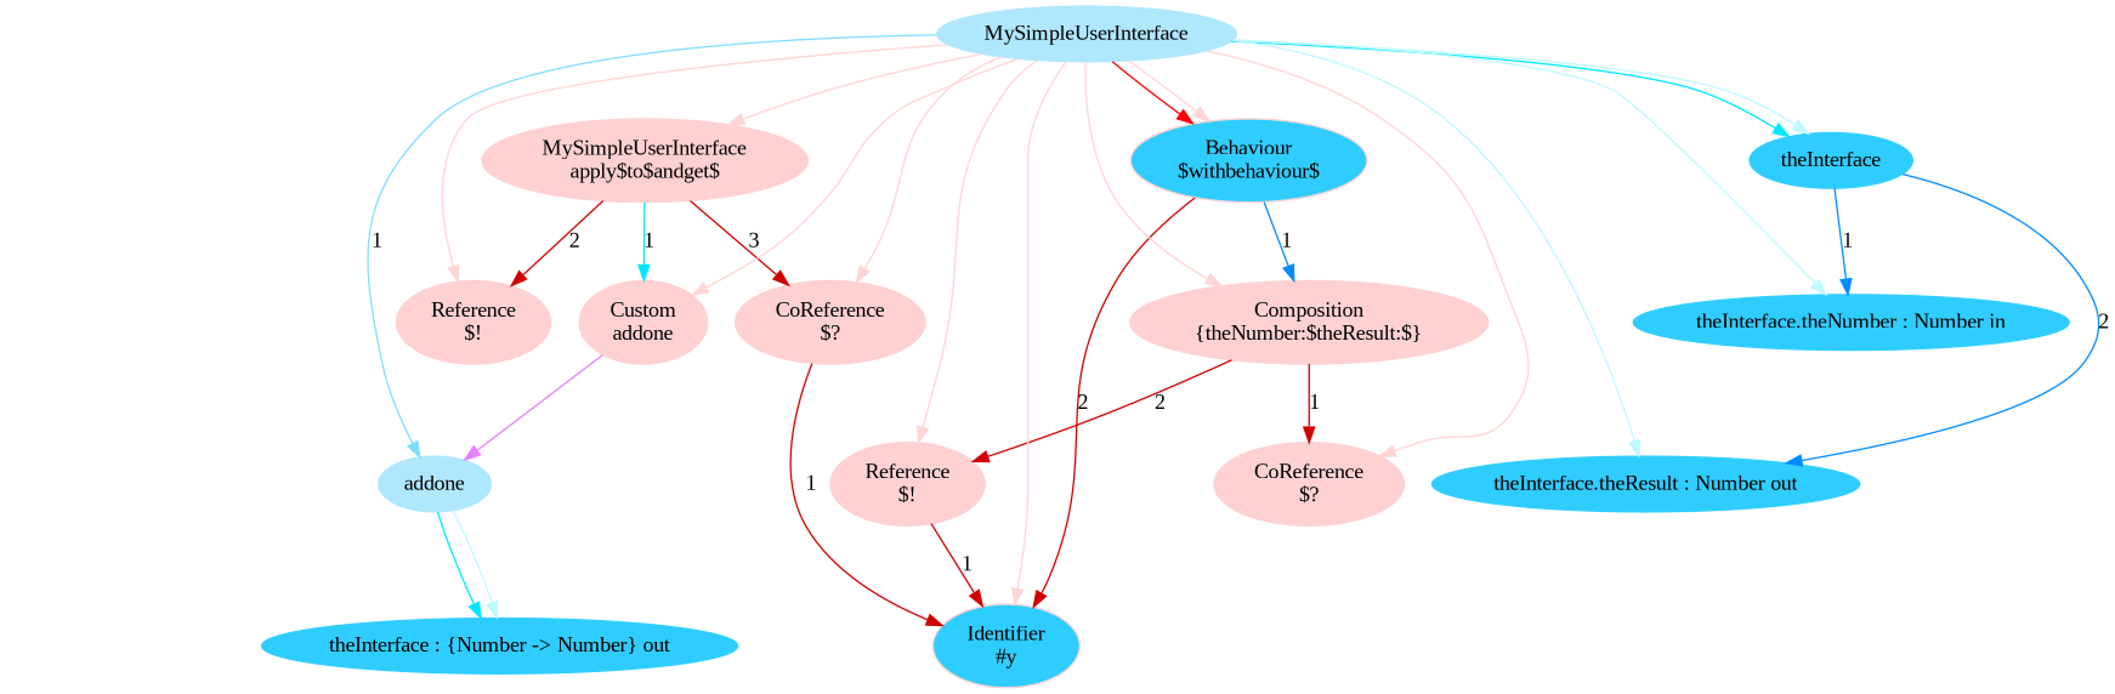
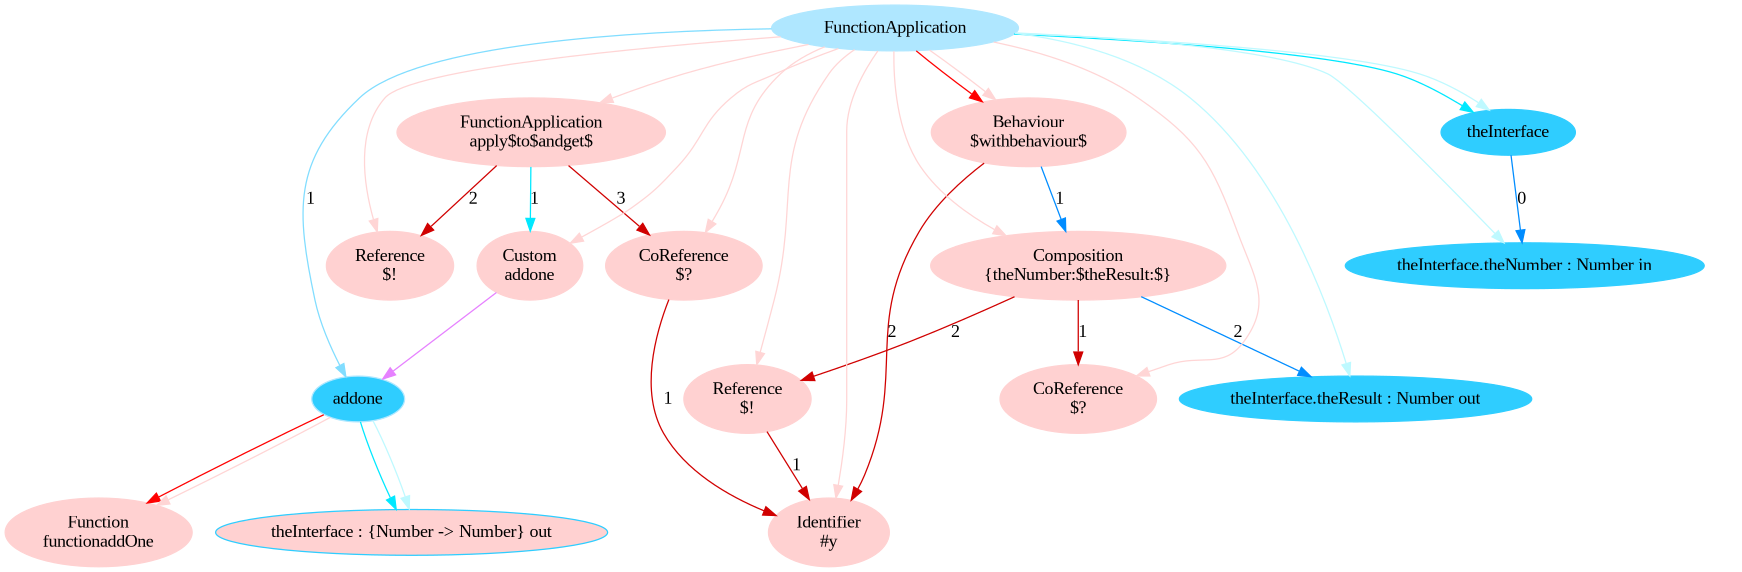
  digraph {
    fontname="Liberation Serif"
    node [color="#ffd1d1" fontname="Liberation Serif" shape=ellipse style=filled]
    edge [arrowHead=normal arrowsize=1 color="#ffd5d5" dir=forward fontname="Liberation Serif"]
+   n1 [label="Function\nfunctionaddOne"]
    n2 [label="CoReference\n$?"]
-   n3 [label="Identifier\n#y" fillcolor="#2fcdff"]
+   n3 [label="Identifier\n#y"]
    n4 [label="Reference\n$!"]
    n5 [label="Composition\n{theNumber:$theResult:$}"]
    n6 [label="Custom\naddone"]
-   n7 [color="#afe7ff" label=addone]
-   n8 [color="#2fcdff" label="theInterface : {Number -> Number} out"]
+   n7 [color="#afe7ff" label=addone fillcolor="#2fcdff"]
+   n8 [color="#2fcdff" label="theInterface : {Number -> Number} out" fillcolor="#ffd1d1"]
    n9 [label="Reference\n$!"]
    n10 [label="CoReference\n$?"]
-   n11 [label="MySimpleUserInterface\napply$to$andget$"]
-   n12 [label="Behaviour\n$withbehaviour$" fillcolor="#2fcdff"]
-   n13 [color="#afe7ff" label=MySimpleUserInterface]
+   n11 [label="FunctionApplication\napply$to$andget$"]
+   n12 [label="Behaviour\n$withbehaviour$"]
+   n13 [color="#afe7ff" label=FunctionApplication]
    n14 [color="#2fcdff" label=theInterface]
    n15 [color="#2fcdff" label="theInterface.theNumber : Number in"]
    n16 [color="#2fcdff" label="theInterface.theResult : Number out"]
    n4 -> n3 [color="#d00000" label=1]
    n5 -> n2 [color="#d00000" label=1]
    n5 -> n4 [color="#d00000" label=2]
    n6 -> n7 [color="#e681ff"]
+   n7 -> n1 [color="#ff0000"]
+   n7 -> n1
    n7 -> n8 [color="#00e8ff"]
    n7 -> n8 [color="#bef9ff"]
    n10 -> n3 [color="#d00000" label=1]
    n11 -> n6 [color="#00e8ff" label=1]
    n11 -> n9 [color="#d00000" label=2]
    n11 -> n10 [color="#d00000" label=3]
    n12 -> n3 [color="#d00000" label=2]
    n12 -> n5 [color="#008cff" label=1]
    n13 -> n2
    n13 -> n3
    n13 -> n4
    n13 -> n5
    n13 -> n6
    n13 -> n7 [color="#81ddff" label=1]
    n13 -> n9
    n13 -> n10
    n13 -> n11
    n13 -> n12 [color="#ff0000"]
    n13 -> n12
    n13 -> n14 [color="#00e8ff"]
    n13 -> n14 [color="#bef9ff"]
    n13 -> n15 [color="#bef9ff"]
    n13 -> n16 [color="#bef9ff"]
-   n14 -> n15 [color="#008cff" label=1]
-   n14 -> n16 [color="#008cff" label=2]
+   n14 -> n15 [color="#008cff" label=0]
+   n5 -> n16 [color="#008cff" label=2]
  }
